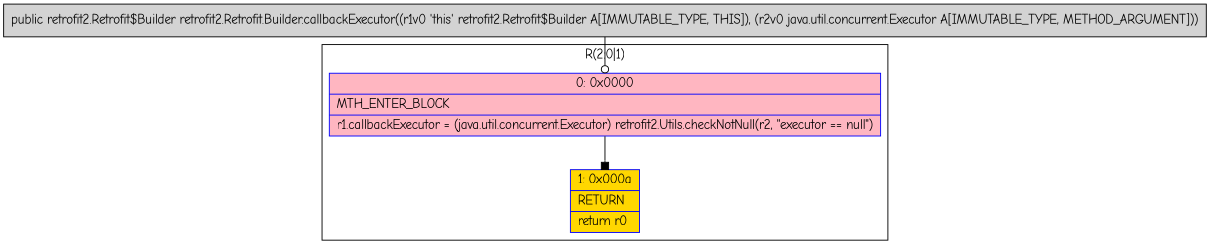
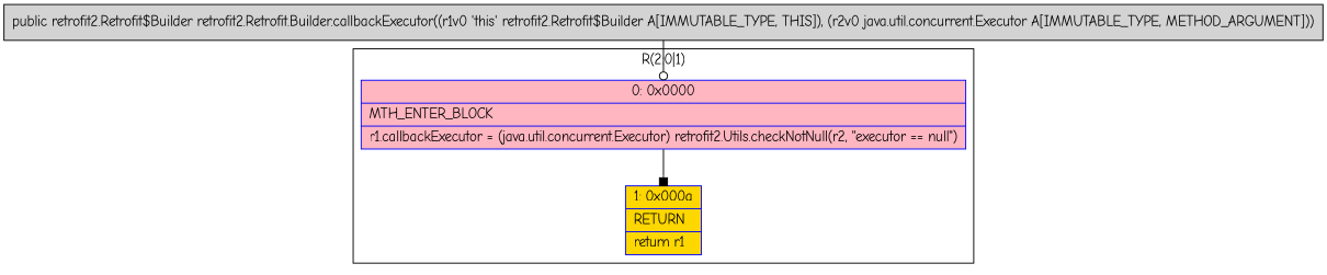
  digraph {
    fontname="Comic Neue"
    node [color=blue shape=record style=filled fontname="Comic Neue"]
    edge [fontname="Comic Neue"]
    n1 [label="{0\:\ 0x0000|MTH_ENTER_BLOCK\l|r1.callbackExecutor = (java.util.concurrent.Executor) retrofit2.Utils.checkNotNull(r2, \"executor == null\")\l}" fillcolor=lightpink]
-   n2 [label="{1\:\ 0x000a|RETURN\l|return r0\l}" fillcolor=gold]
+   n2 [label="{1\:\ 0x000a|RETURN\l|return r1\l}" fillcolor=gold]
    n3 [label="{public retrofit2.Retrofit$Builder retrofit2.Retrofit.Builder.callbackExecutor((r1v0 'this' retrofit2.Retrofit$Builder A[IMMUTABLE_TYPE, THIS]), (r2v0 java.util.concurrent.Executor A[IMMUTABLE_TYPE, METHOD_ARGUMENT])) }" fillcolor=lightgrey color=""]
    subgraph cluster_1 {
      label="R(2:0|1)"
      n1
      n2
    }
    n1 -> n2 [arrowhead=box]
    n3 -> n1 [arrowhead=odot]
  }
